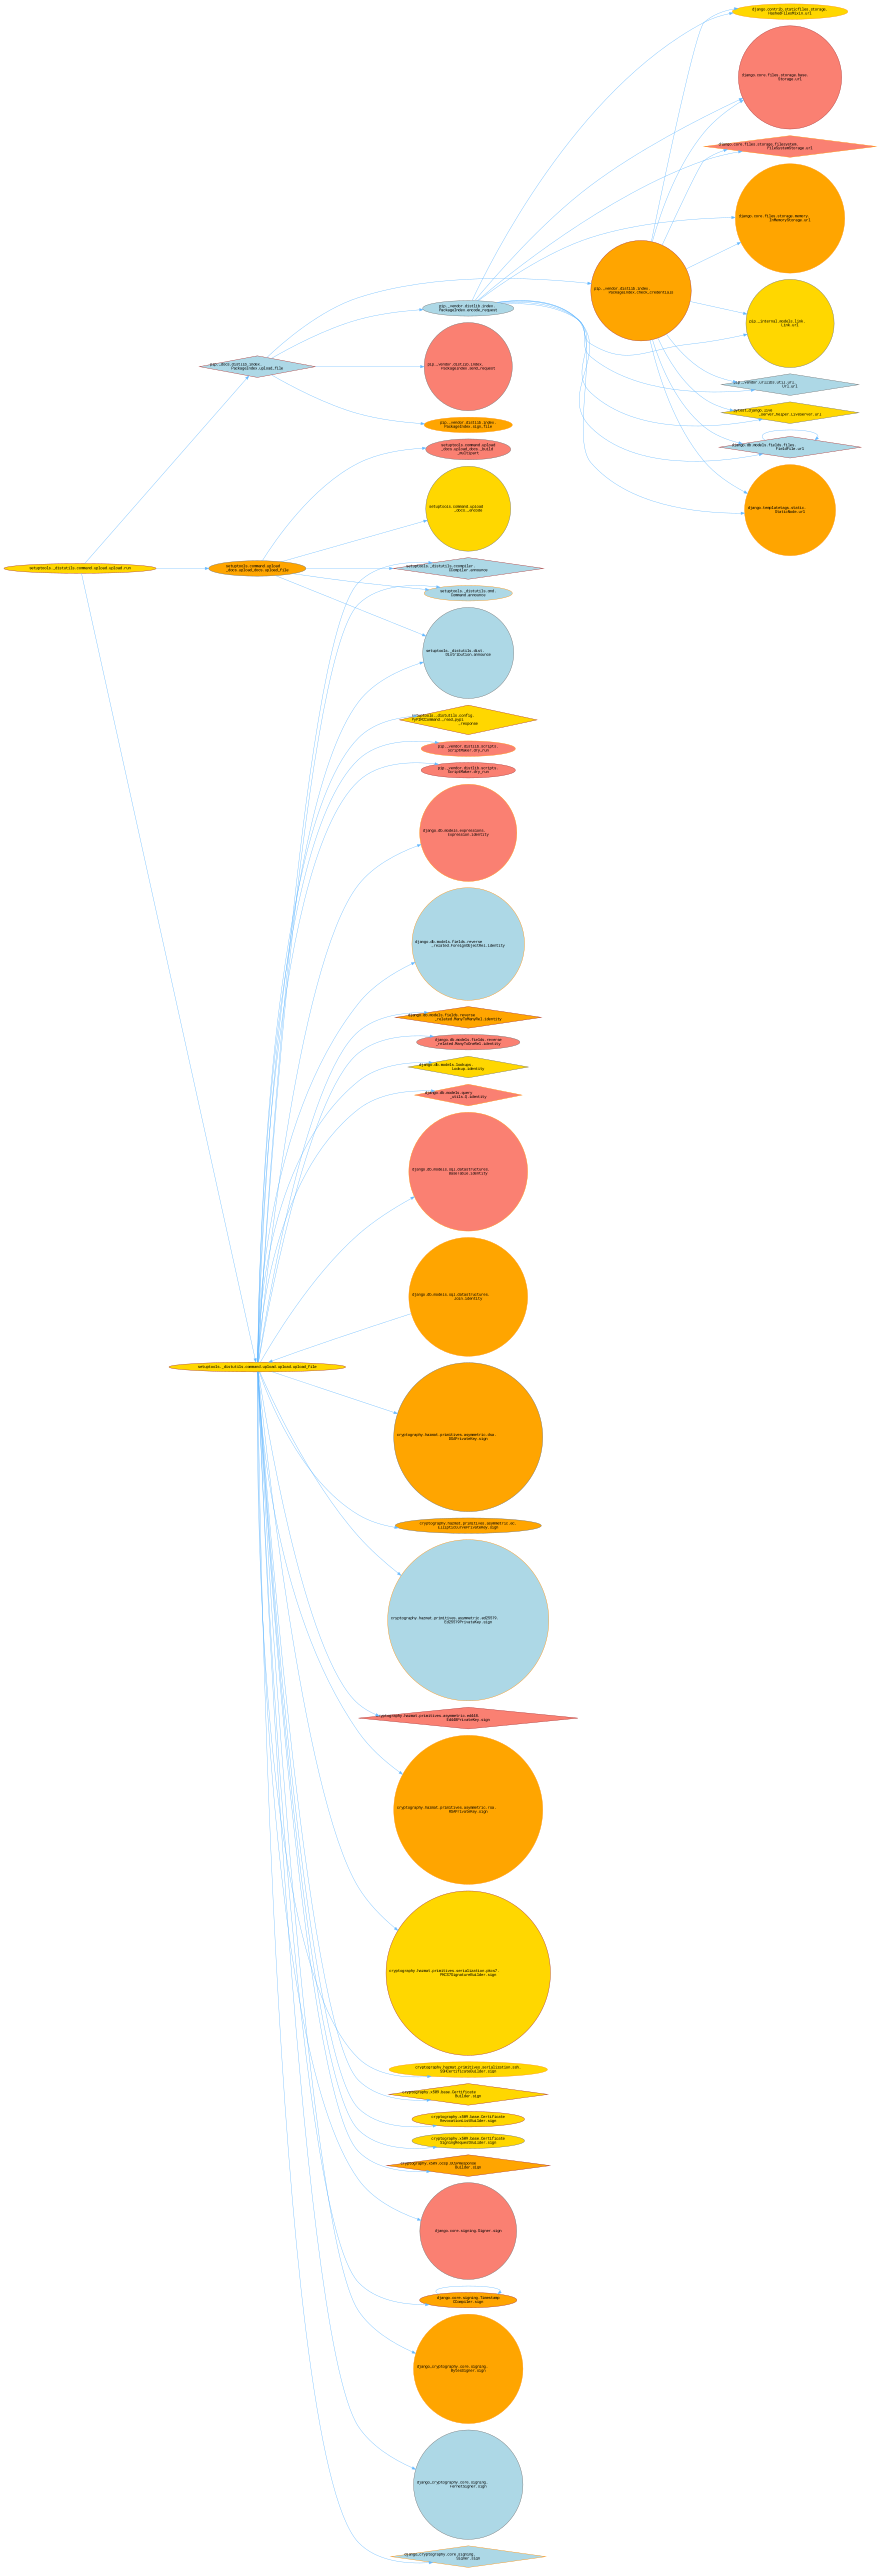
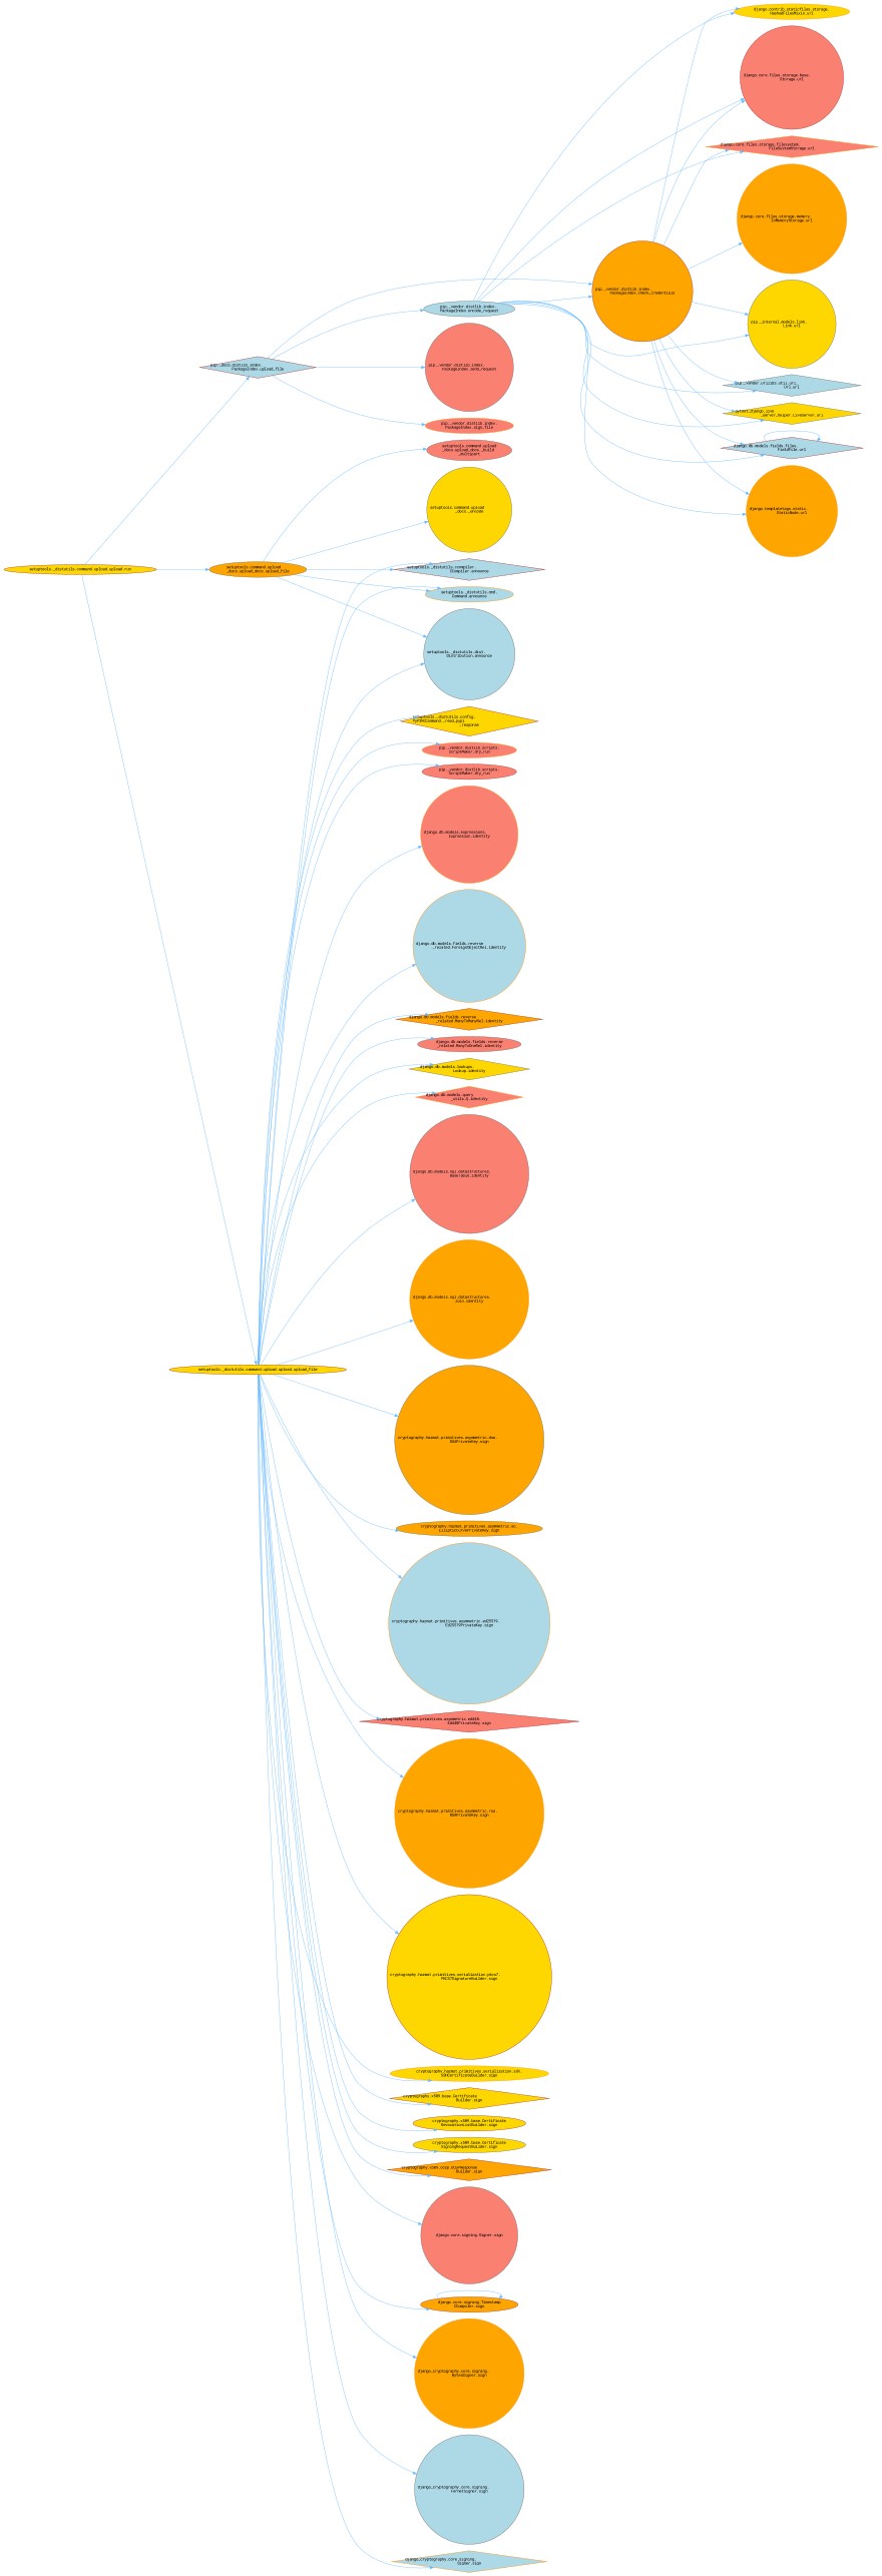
  digraph {
    fontname="Roboto Mono"
    rankdir=LR
    node [color=darkorange fillcolor=gold fontname="Roboto Mono" fontsize=10 shape=circle style=filled]
    edge [color=steelblue1 fontname="Roboto Mono" fontsize=10 labelfontname=Helvetica labelfontsize=10 style=solid]
    n1 [color=brown fontcolor=black height=0.2 label="setuptools._distutils.command.upload.upload.run" shape=ellipse width=0.4]
    n2 [color=brown fillcolor=lightblue height=0.2 label="pip._docs.distlib.index.\lPackageIndex.upload_file" shape=diamond width=0.4]
    n3 [color=brown height=0.2 label="setuptools._distutils.command.upload.upload.upload_file" shape=ellipse width=0.4]
    n4 [color=gray40 fillcolor=orange height=0.2 label="setuptools.command.upload\l_docs.upload_docs.upload_file" shape=ellipse width=0.4]
    n5 [color=brown fillcolor=orange height=0.2 label="pip._vendor.distlib.index.\lPackageIndex.check_credentials" width=0.4]
    n6 [color=gray40 fillcolor=lightblue height=0.2 label="pip._vendor.distlib.index.\lPackageIndex.encode_request" shape=ellipse width=0.4]
    n7 [color=gray40 fillcolor=salmon height=0.2 label="pip._vendor.distlib.index.\lPackageIndex.send_request" width=0.4]
-   n8 [fillcolor=orange height=0.2 label="pip._vendor.distlib.index.\lPackageIndex.sign_file" shape=ellipse width=0.4]
+   n8 [fillcolor=salmon height=0.2 label="pip._vendor.distlib.index.\lPackageIndex.sign_file" shape=ellipse width=0.4]
    n9 [color=brown height=0.2 label="setuptools._distutils.config.\lPyPIRCCommand._read_pypi\l_response" shape=diamond width=0.4]
    n10 [color=brown fillcolor=lightblue height=0.2 label="setuptools._distutils.ccompiler.\lCCompiler.announce" shape=diamond width=0.4]
    n11 [fillcolor=lightblue height=0.2 label="setuptools._distutils.cmd.\lCommand.announce" shape=ellipse width=0.4]
    n12 [color=gray40 fillcolor=lightblue height=0.2 label="setuptools._distutils.dist.\lDistribution.announce" width=0.4]
    n13 [fillcolor=salmon height=0.2 label="pip._vendor.distlib.scripts.\lScriptMaker.dry_run" shape=ellipse width=0.4]
    n14 [color=brown fillcolor=salmon height=0.2 label="pip._vendor.distlib.scripts.\lScriptMaker.dry_run" shape=ellipse width=0.4]
    n15 [fillcolor=salmon height=0.2 label="django.db.models.expressions.\lExpression.identity" width=0.4]
    n16 [fillcolor=lightblue height=0.2 label="django.db.models.fields.reverse\l_related.ForeignObjectRel.identity" width=0.4]
    n17 [color=brown fillcolor=orange height=0.2 label="django.db.models.fields.reverse\l_related.ManyToManyRel.identity" shape=diamond width=0.4]
    n18 [color=gray40 fillcolor=salmon height=0.2 label="django.db.models.fields.reverse\l_related.ManyToOneRel.identity" shape=ellipse width=0.4]
    n19 [color=gray40 height=0.2 label="django.db.models.lookups.\lLookup.identity" shape=diamond width=0.4]
    n20 [fillcolor=salmon height=0.2 label="django.db.models.query\l_utils.Q.identity" shape=diamond width=0.4]
-   n21 [fillcolor=salmon height=0.2 label="django.db.models.sql.datastructures.\lBaseTable.identity" width=0.4]
+   n21 [color=gray40 fillcolor=salmon height=0.2 label="django.db.models.sql.datastructures.\lBaseTable.identity" width=0.4]
    n22 [fillcolor=orange height=0.2 label="django.db.models.sql.datastructures.\lJoin.identity" width=0.4]
    n23 [color=gray40 fillcolor=orange height=0.2 label="cryptography.hazmat.primitives.asymmetric.dsa.\lDSAPrivateKey.sign" width=0.4]
    n24 [color=gray40 fillcolor=orange height=0.2 label="cryptography.hazmat.primitives.asymmetric.ec.\lEllipticCurvePrivateKey.sign" shape=ellipse width=0.4]
    n25 [fillcolor=lightblue height=0.2 label="cryptography.hazmat.primitives.asymmetric.ed25519.\lEd25519PrivateKey.sign" width=0.4]
    n26 [color=brown fillcolor=salmon height=0.2 label="cryptography.hazmat.primitives.asymmetric.ed448.\lEd448PrivateKey.sign" shape=diamond width=0.4]
    n27 [fillcolor=orange height=0.2 label="cryptography.hazmat.primitives.asymmetric.rsa.\lRSAPrivateKey.sign" width=0.4]
    n28 [color=brown height=0.2 label="cryptography.hazmat.primitives.serialization.pkcs7.\lPKCS7SignatureBuilder.sign" width=0.4]
    n29 [height=0.2 label="cryptography.hazmat.primitives.serialization.ssh.\lSSHCertificateBuilder.sign" shape=ellipse width=0.4]
    n30 [color=brown height=0.2 label="cryptography.x509.base.Certificate\lBuilder.sign" shape=diamond width=0.4]
    n31 [color=brown height=0.2 label="cryptography.x509.base.Certificate\lRevocationListBuilder.sign" shape=ellipse width=0.4]
    n32 [color=gray40 height=0.2 label="cryptography.x509.base.Certificate\lSigningRequestBuilder.sign" shape=ellipse width=0.4]
    n33 [color=brown fillcolor=orange height=0.2 label="cryptography.x509.ocsp.OCSPResponse\lBuilder.sign" shape=diamond width=0.4]
    n34 [color=gray40 fillcolor=salmon height=0.2 label="django.core.signing.Signer.sign" width=0.4]
    n35 [color=brown fillcolor=orange height=0.2 label="django.core.signing.Timestamp\lCCompiler.sign" shape=ellipse width=0.4]
    n36 [fillcolor=orange height=0.2 label="django_cryptography.core.signing.\lBytesSigner.sign" width=0.4]
    n37 [color=gray40 fillcolor=lightblue height=0.2 label="django_cryptography.core.signing.\lFernetSigner.sign" width=0.4]
    n38 [fillcolor=lightblue height=0.2 label="django_cryptography.core.signing.\lSigner.sign" shape=diamond width=0.4]
    n39 [color=gray40 fillcolor=salmon height=0.2 label="setuptools.command.upload\l_docs.upload_docs._build\l_multipart" shape=ellipse width=0.4]
    n40 [color=gray40 height=0.2 label="setuptools.command.upload\l_docs._encode" width=0.4]
    n41 [height=0.2 label="django.contrib.staticfiles.storage.\lHashedFilesMixin.url" shape=ellipse width=0.4]
    n42 [color=brown fillcolor=salmon height=0.2 label="django.core.files.storage.base.\lStorage.url" width=0.4]
    n43 [fillcolor=salmon height=0.2 label="django.core.files.storage.filesystem.\lFileSystemStorage.url" shape=diamond width=0.4]
    n44 [fillcolor=orange height=0.2 label="django.core.files.storage.memory.\lInMemoryStorage.url" width=0.4]
    n45 [color=brown fillcolor=lightblue height=0.2 label="django.db.models.fields.files.\lFieldFile.url" shape=diamond width=0.4]
    n46 [fillcolor=orange height=0.2 label="django.templatetags.static.\lStaticNode.url" width=0.4]
    n47 [color=gray40 height=0.2 label="pip._internal.models.link.\lLink.url" width=0.4]
    n48 [color=gray40 fillcolor=lightblue height=0.2 label="pip._vendor.urllib3.util.url.\lUrl.url" shape=diamond width=0.4]
    n49 [color=gray40 height=0.2 label="pytest_django.live\l_server_helper.LiveServer.url" shape=diamond width=0.4]
    n1 -> n2
    n1 -> n3
    n1 -> n4
    n2 -> n5
    n2 -> n6
    n2 -> n7
    n2 -> n8
    n3 -> n9
    n3 -> n10
    n3 -> n11
    n3 -> n12
    n3 -> n13
    n3 -> n14
    n3 -> n15
    n3 -> n16
    n3 -> n17
    n3 -> n18
    n3 -> n19
    n3 -> n20
    n3 -> n21
-   n22 -> n3
+   n3 -> n22
    n3 -> n23
    n3 -> n24
    n3 -> n25
    n3 -> n26
    n3 -> n27
    n3 -> n28
    n3 -> n29
    n3 -> n30
    n3 -> n31
    n3 -> n32
    n3 -> n33
    n3 -> n34
    n3 -> n35
    n3 -> n36
    n3 -> n37
    n3 -> n38
    n4 -> n10
    n4 -> n11
    n4 -> n12
    n4 -> n39
    n4 -> n40
    n5 -> n41
    n5 -> n42
    n5 -> n43
    n5 -> n44
    n5 -> n45
    n5 -> n46
    n5 -> n47
    n5 -> n48
    n5 -> n49
    n6 -> n41
    n6 -> n42
    n6 -> n43
-   n6 -> n44
+   n6 -> n5
    n6 -> n45
    n6 -> n46
    n6 -> n47
    n6 -> n48
    n6 -> n49
    n35 -> n35
    n45 -> n45
  }
